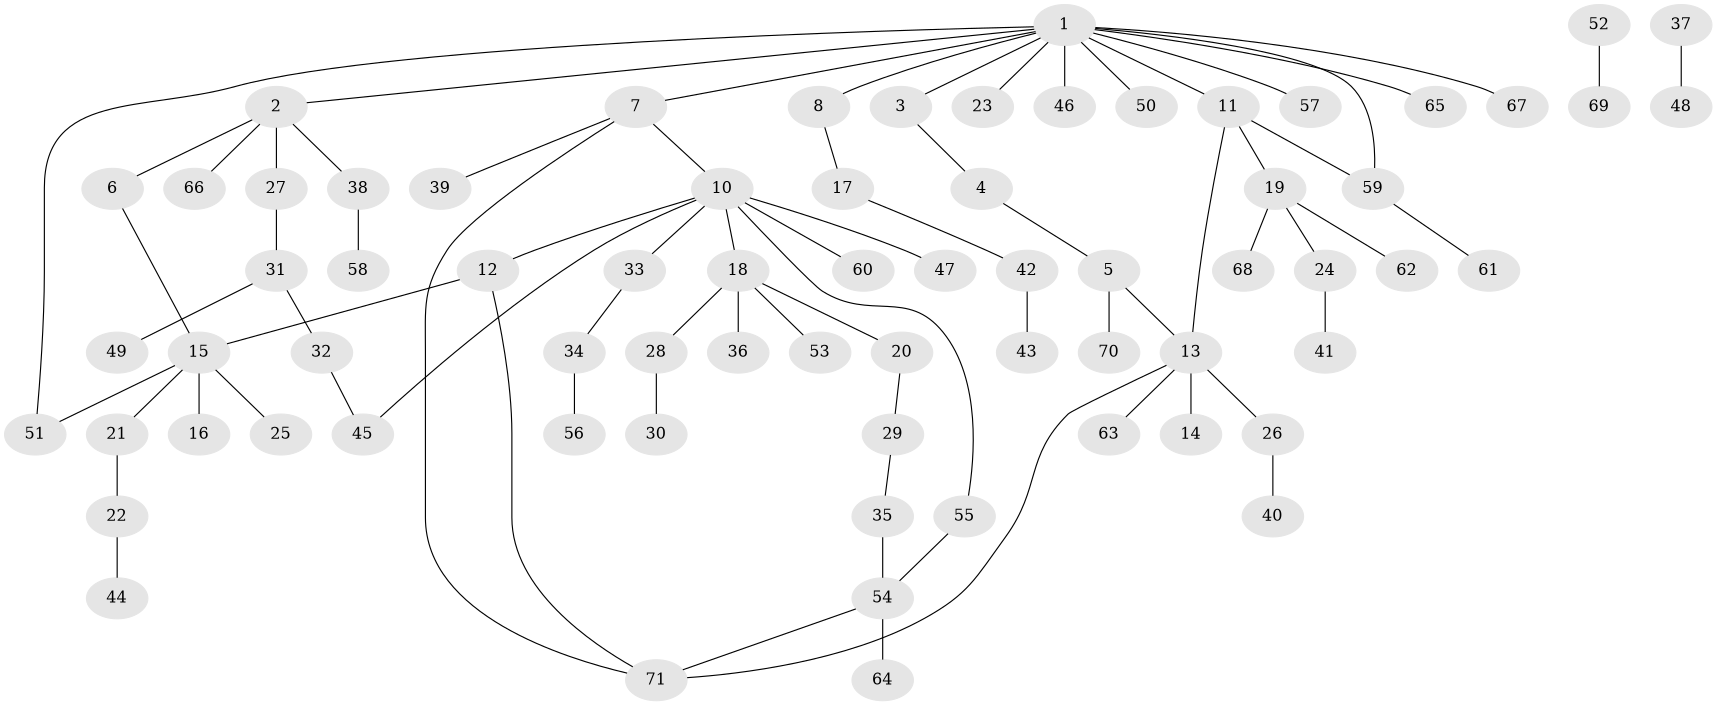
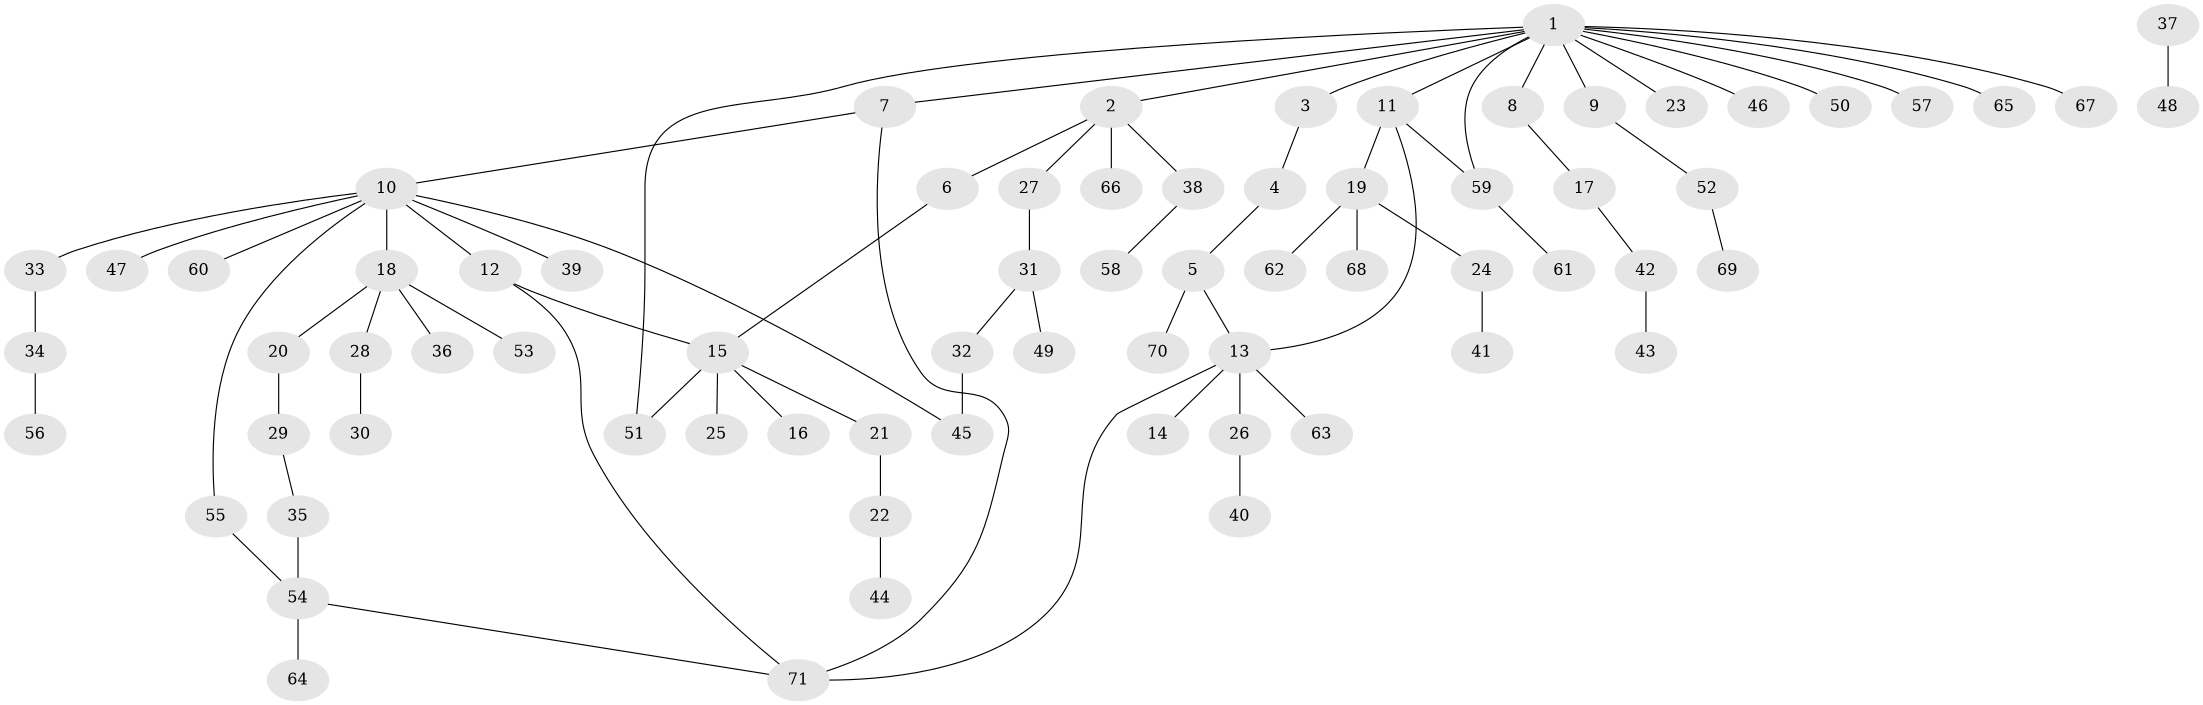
  graph {
    node [color=gray90 style=filled]
    1
    2
    3
    7
    8
+   9
    11
    23
    46
    50
    51
    57
    59
    65
    67
    6
    27
    38
    66
    4
    10
    39
    71
    17
    52
    13
    19
    61
    15
    31
    58
    5
    70
    14
    26
    63
    16
    21
    25
    12
    18
    33
    45
    47
    55
    60
    42
    69
    20
    28
    36
    53
    34
    54
    24
    62
    68
    40
    22
    64
    43
    29
    30
    41
    35
    44
    32
    49
    56
    37
    48
    1 -- 2
    1 -- 3
    1 -- 7
    1 -- 8
+   1 -- 9
    1 -- 11
    1 -- 23
    1 -- 46
    1 -- 50
    1 -- 51
    1 -- 57
    1 -- 59
    1 -- 65
    1 -- 67
    2 -- 6
    2 -- 27
    2 -- 38
    2 -- 66
    3 -- 4
    7 -- 10
-   7 -- 39
+   10 -- 39
    7 -- 71
    8 -- 17
+   9 -- 52
    11 -- 59
    11 -- 13
    11 -- 19
    59 -- 61
    6 -- 15
    27 -- 31
    38 -- 58
    4 -- 5
    10 -- 12
    10 -- 18
    10 -- 33
    10 -- 45
    10 -- 47
    10 -- 55
    10 -- 60
    17 -- 42
    52 -- 69
    13 -- 71
    13 -- 14
    13 -- 26
    13 -- 63
    19 -- 24
    19 -- 62
    19 -- 68
    15 -- 51
    15 -- 16
    15 -- 21
    15 -- 25
    31 -- 32
    31 -- 49
    5 -- 13
    5 -- 70
    26 -- 40
    21 -- 22
    12 -- 71
    12 -- 15
    18 -- 20
    18 -- 28
    18 -- 36
    18 -- 53
    33 -- 34
    55 -- 54
    42 -- 43
    20 -- 29
    28 -- 30
    34 -- 56
    54 -- 71
    54 -- 64
    24 -- 41
    22 -- 44
    29 -- 35
    35 -- 54
    32 -- 45
    37 -- 48
  }
